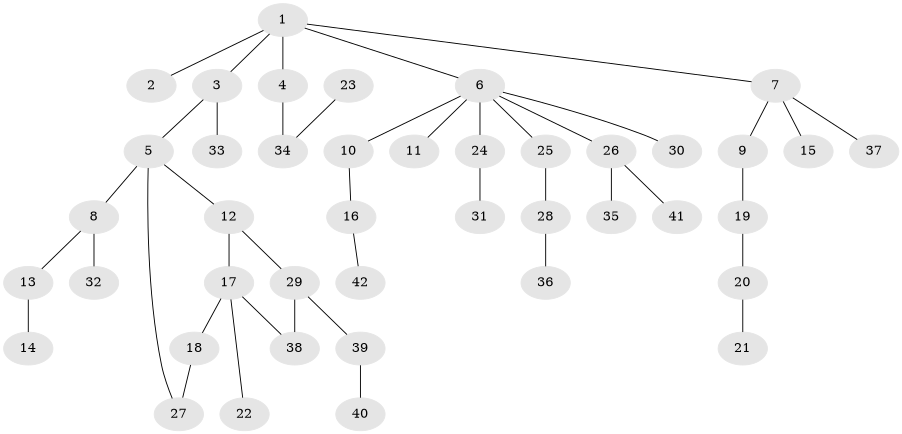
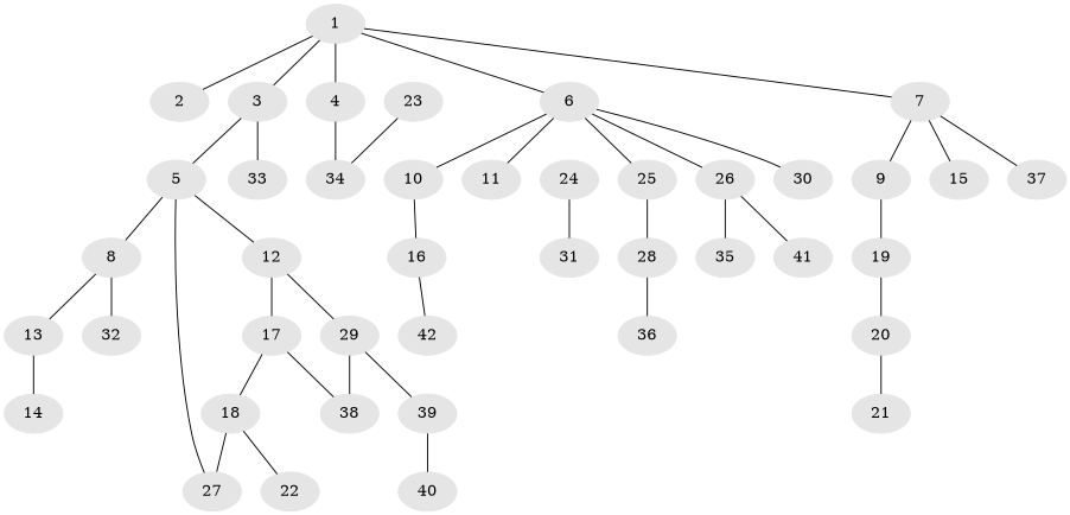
  graph {
    node [color=gray90 style=filled]
    edge [weight=1.0]
    1
    2
    3
    4
    6
    7
    5
    33
    34
    10
    11
    24
    25
    26
    30
    9
    15
    37
    8
    12
    27
    23
    13
    32
    17
    29
    16
    31
    28
    35
    41
    19
    14
    20
    42
    18
    38
    39
    22
    21
    36
    40
    1 -- 2
    1 -- 3
    1 -- 4
    1 -- 6
    1 -- 7
    3 -- 5
    3 -- 33 [weight=2.0]
    4 -- 34 [weight=2.0]
    6 -- 10
    6 -- 11
-   6 -- 24
    6 -- 25
    6 -- 26
    6 -- 30
    7 -- 9
    7 -- 15
    7 -- 37
    5 -- 8
    5 -- 12
    5 -- 27
    10 -- 16
    24 -- 31
    25 -- 28
    26 -- 35 [weight=2.0]
    26 -- 41
    9 -- 19
    8 -- 13
    8 -- 32
    12 -- 17
    12 -- 29
    23 -- 34
    13 -- 14 [weight=2.0]
    17 -- 18
    17 -- 38
    29 -- 38
    29 -- 39
    16 -- 42
    28 -- 36
    19 -- 20
    20 -- 21 [weight=2.0]
    18 -- 27 [weight=2.0]
-   17 -- 22
+   18 -- 22
    39 -- 40
  }
